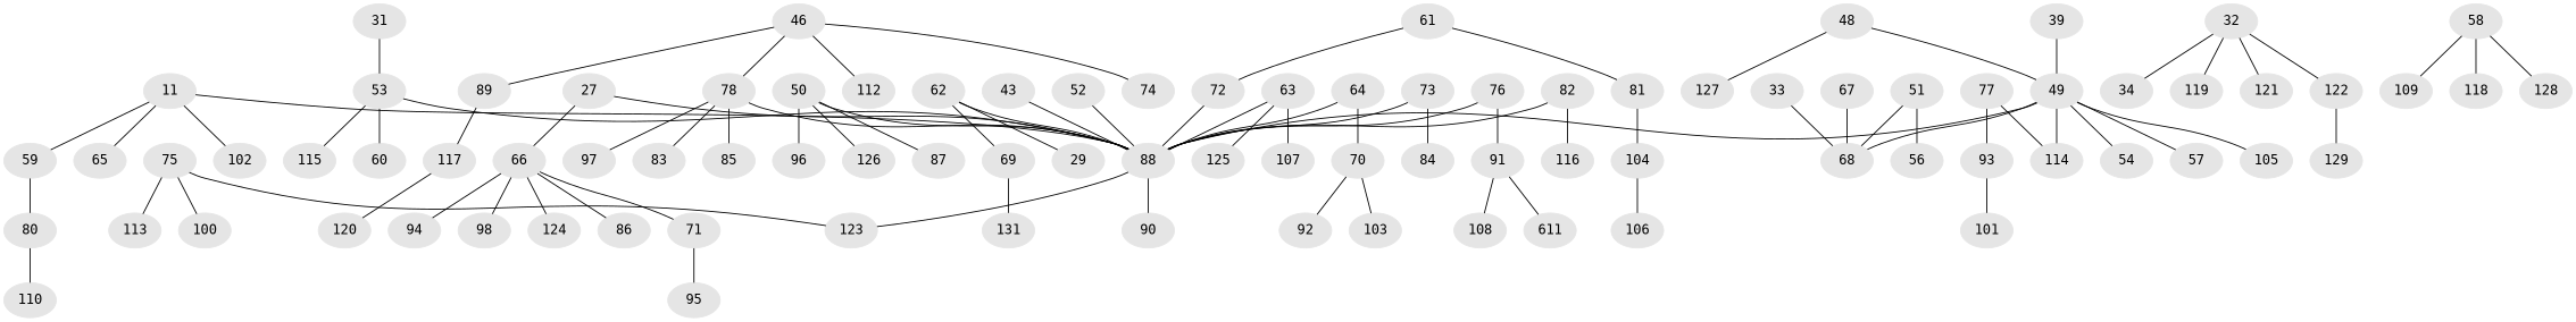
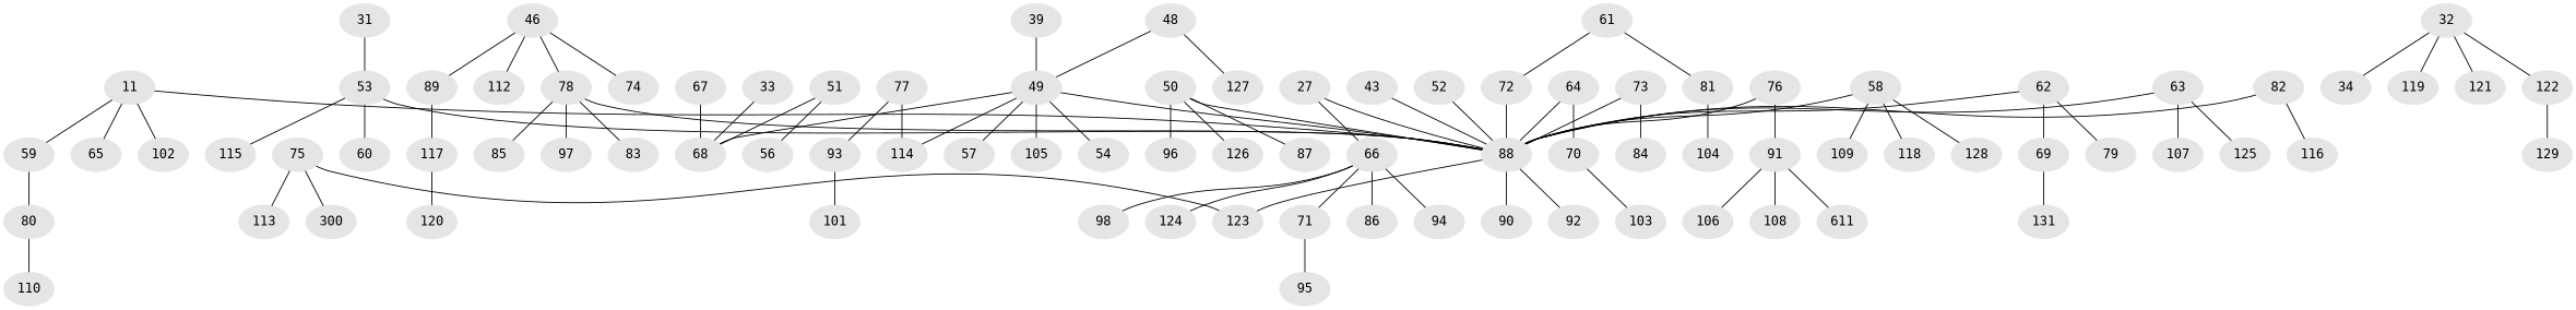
  graph {
    fontname="DejaVu Sans Mono"
    node [color=gray90 fontname="DejaVu Sans Mono" style=filled]
    edge [fontname="DejaVu Sans Mono"]
    11
    59
    65
    88 [super="+17+20+26+41"]
    102
    80
    123 [super="+45"]
    90
    92
    66 [super="+28"]
    71
    86
    94
    98
    124
    27
    53 [super="+14"]
    60
    115
    31
    32 [super="+24+21"]
    34
    119
    121
    122
    46 [super="+40"]
    74
    78 [super="+36+38+25"]
    89
    112
    129
    68 [super="+13+30+42"]
    33
    49 [super="+8+23"]
    54
    57
    105
    114 [super="+37"]
    39
    43
    83
    85
    97
    117
    48
    127
    50 [super="+47"]
    87
    96
    126
    51
    56
    52
    58 [super="+55"]
    109
    118
    128
    110
    72 [super="+12"]
    61
    81
    104
    62
    69
-   79 [label=29]
+   79
    n66 [label=131]
    63
    107
    125
    64
    70
    103
    95
    67
    73
    84
    75
-   100
+   100 [label=300]
    113
    76 [super="+22"]
    91 [super="+44"]
    108
    n83 [label=611]
    77
    93
    101
    106
    82 [super="+18+29"]
    116
    120
    11 -- 59
    11 -- 65
    11 -- 88
    11 -- 102
    59 -- 80
    88 -- 123
    88 -- 90
-   70 -- 92
+   88 -- 92
    80 -- 110
    66 -- 71
    66 -- 86
    66 -- 94
    66 -- 98
    66 -- 124
    71 -- 95
    27 -- 88
    27 -- 66
    53 -- 88
    53 -- 60
    53 -- 115
    31 -- 53
    32 -- 34
    32 -- 119
    32 -- 121
    32 -- 122
    122 -- 129
    46 -- 74
    46 -- 78
    46 -- 89
    46 -- 112
    78 -- 88
    78 -- 83
    78 -- 85
    78 -- 97
    89 -- 117
    33 -- 68
    49 -- 88
    49 -- 68
    49 -- 54
    49 -- 57
    49 -- 105
    49 -- 114
    39 -- 49
    43 -- 88
    117 -- 120
    48 -- 49
    48 -- 127
    50 -- 88
    50 -- 87
    50 -- 96
    50 -- 126
    51 -- 68
    51 -- 56
    52 -- 88
+   58 -- 88
    58 -- 109
    58 -- 118
    58 -- 128
    72 -- 88
    61 -- 72
    61 -- 81
    81 -- 104
-   104 -- 106
+   91 -- 106
    62 -- 88
    62 -- 69
    62 -- 79
    69 -- n66
    63 -- 88
    63 -- 107
    63 -- 125
    64 -- 88
    64 -- 70
    70 -- 103
    67 -- 68
    73 -- 88
    73 -- 84
    75 -- 123
    75 -- 100
    75 -- 113
    76 -- 88
    76 -- 91
    91 -- 108
    91 -- n83
    77 -- 114
    77 -- 93
    93 -- 101
    82 -- 88
    82 -- 116
  }
